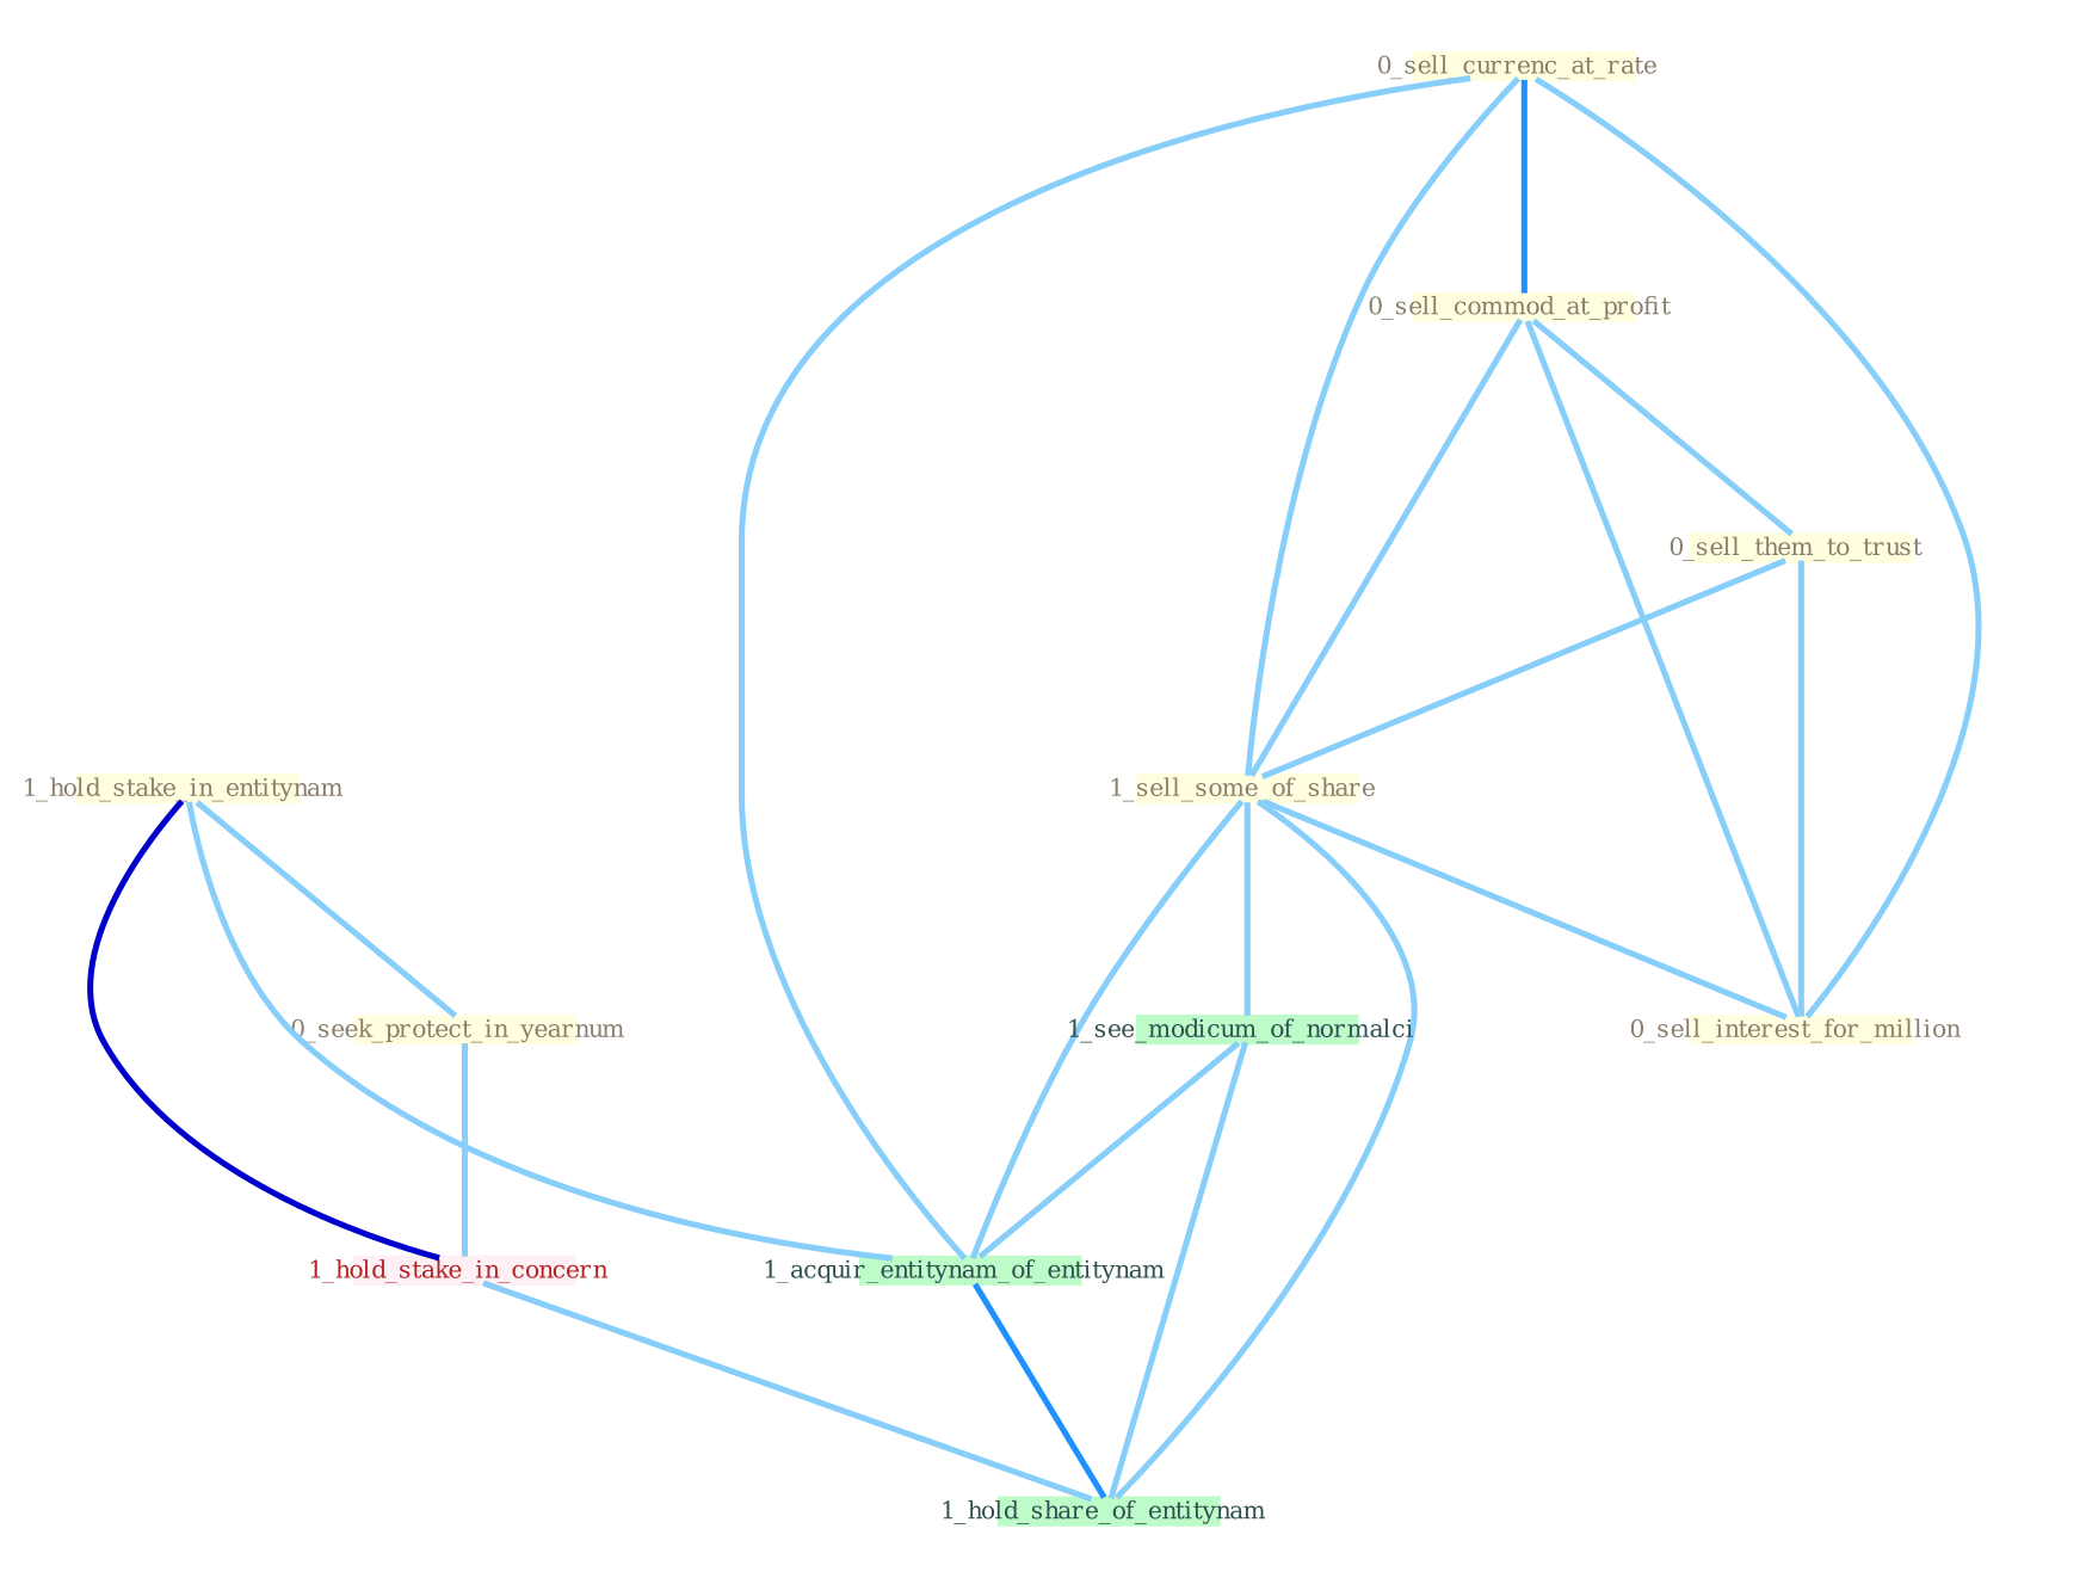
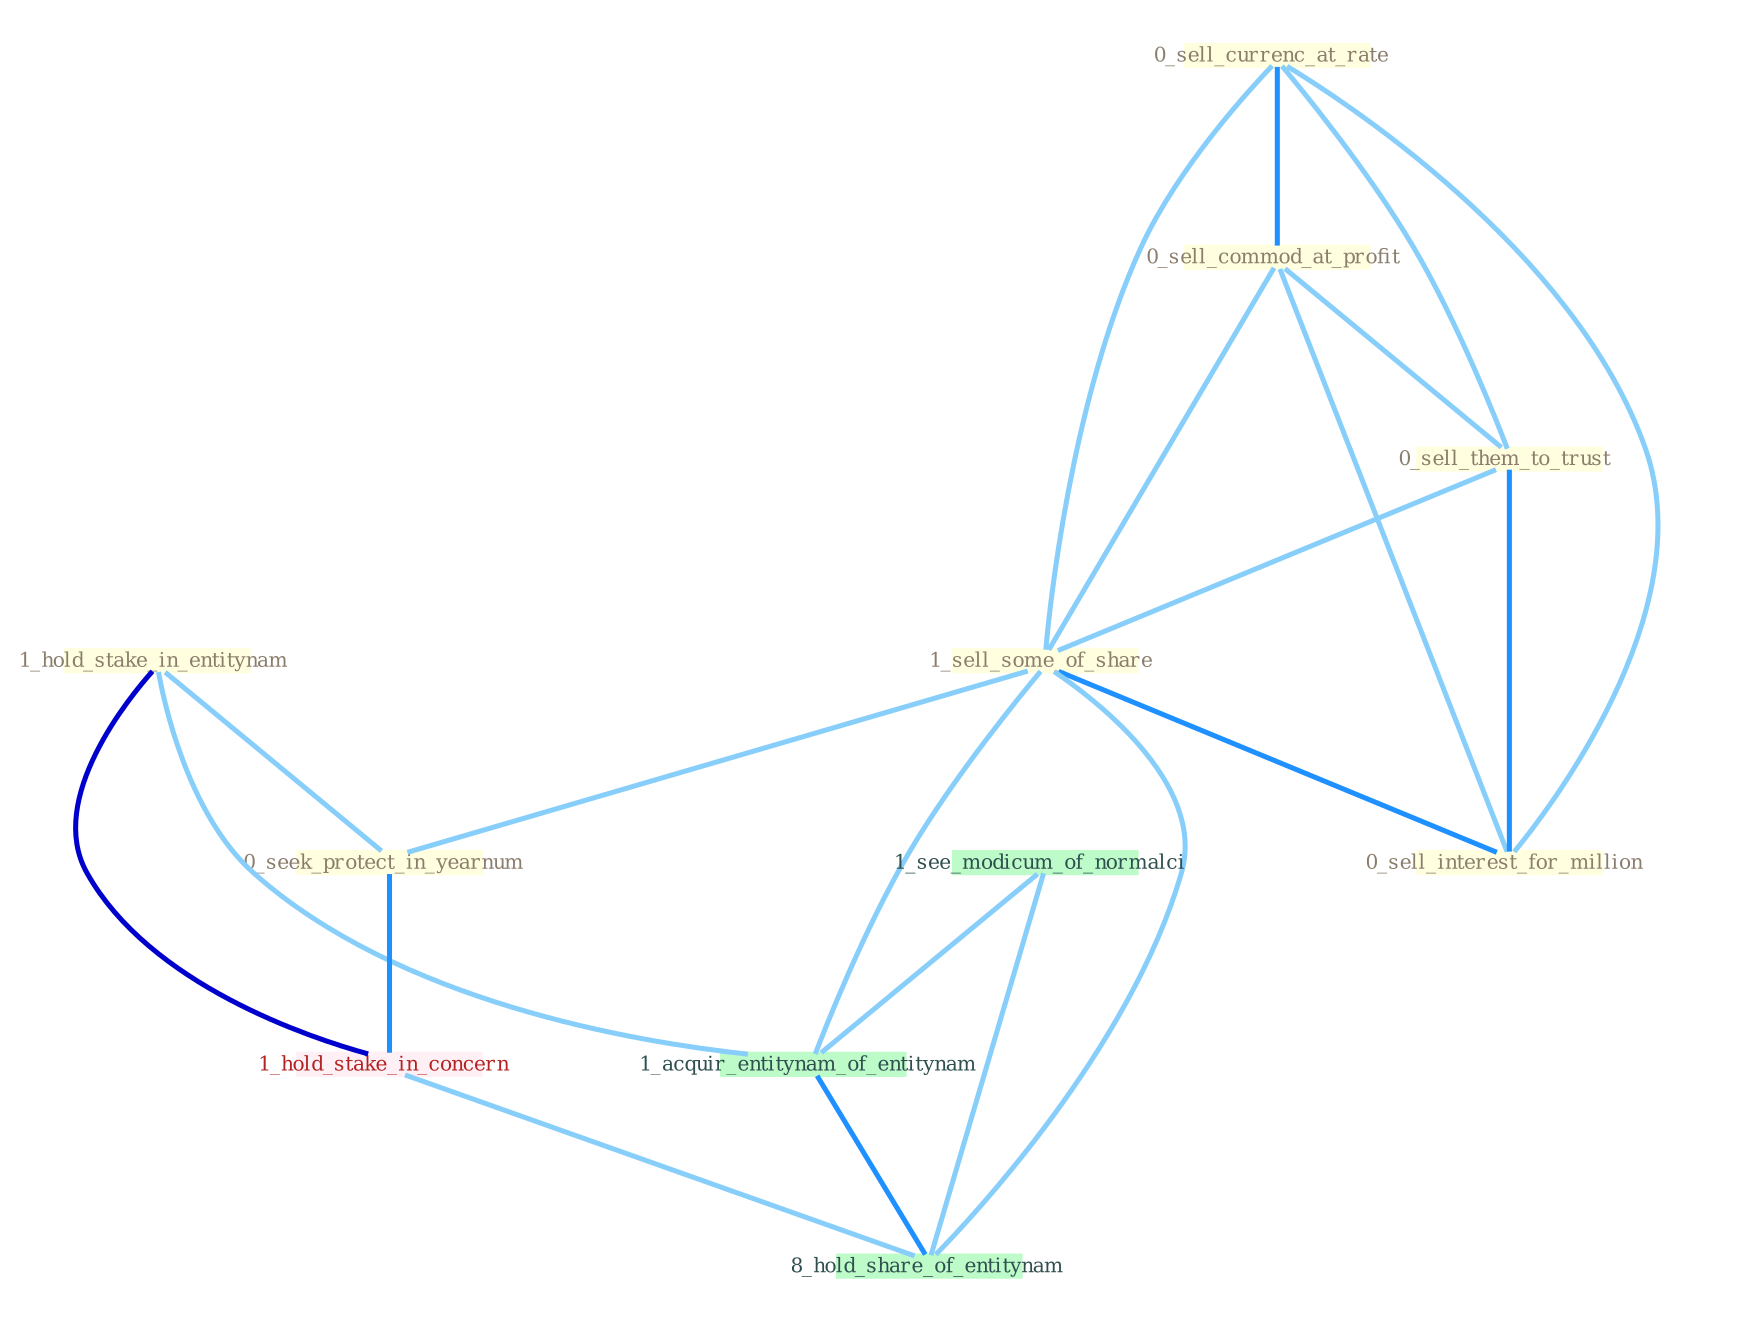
  graph {
    fontname="DejaVu Serif"
    node [color="#ffffe0" fixedsize=true fontcolor="#8b7d6b" fontname="DejaVu Serif" fontsize=4 shape=polygon style=filled]
    edge [color="#87cefa" fontname="DejaVu Serif" w=1]
    "1_hold_stake_in_entitynam " [height=.06 width=.5]
    "0_sell_currenc_at_rate " [height=.06 width=.5]
    "0_sell_commod_at_profit " [height=.06 width=.5]
    "0_seek_protect_in_yearnum " [height=.06 width=.5]
    "0_sell_them_to_trust " [height=.06 width=.5]
    "1_sell_some_of_share " [height=.06 width=.5]
    "0_sell_interest_for_million " [height=.06 width=.5]
    "1_hold_stake_in_concern " [color="#fff0f5" fontcolor="#b22222" height=.06 width=.5]
    "1_acquir_entitynam_of_entitynam " [color="#BDFCC9" fontcolor="#2f4f4f" height=.06 width=.5]
-   "1_hold_share_of_entitynam " [color="#BDFCC9" fontcolor="#2f4f4f" height=.06 width=.5]
+   "1_hold_share_of_entitynam " [color="#BDFCC9" fontcolor="#2f4f4f" height=.06 width=.5 label="8_hold_share_of_entitynam"]
    "1_see_modicum_of_normalci " [color="#BDFCC9" fontcolor="#2f4f4f" height=.06 width=.5]
    subgraph sub_1 {
      "1_hold_stake_in_entitynam "
      "0_sell_currenc_at_rate "
      "0_sell_commod_at_profit "
      "0_seek_protect_in_yearnum "
      "0_sell_them_to_trust "
      "1_sell_some_of_share "
      "0_sell_interest_for_million "
    }
    subgraph sub_2 {
      "1_hold_stake_in_concern "
    }
    "1_hold_stake_in_entitynam " -- "0_seek_protect_in_yearnum "
    "1_hold_stake_in_entitynam " -- "1_hold_stake_in_concern " [color="#0000cd" w=3]
    "1_hold_stake_in_entitynam " -- "1_acquir_entitynam_of_entitynam "
    "0_sell_currenc_at_rate " -- "0_sell_commod_at_profit " [color="#1e90ff" w=2]
-   "0_sell_currenc_at_rate " -- "1_acquir_entitynam_of_entitynam "
+   "0_sell_currenc_at_rate " -- "0_sell_them_to_trust "
    "0_sell_currenc_at_rate " -- "1_sell_some_of_share "
    "0_sell_currenc_at_rate " -- "0_sell_interest_for_million "
    "0_sell_commod_at_profit " -- "0_sell_them_to_trust "
    "0_sell_commod_at_profit " -- "1_sell_some_of_share "
    "0_sell_commod_at_profit " -- "0_sell_interest_for_million "
-   "0_seek_protect_in_yearnum " -- "1_hold_stake_in_concern "
+   "0_seek_protect_in_yearnum " -- "1_hold_stake_in_concern " [color="#1e90ff"]
    "0_sell_them_to_trust " -- "1_sell_some_of_share "
-   "0_sell_them_to_trust " -- "0_sell_interest_for_million "
-   "1_sell_some_of_share " -- "0_sell_interest_for_million "
+   "0_sell_them_to_trust " -- "0_sell_interest_for_million " [color="#1e90ff"]
+   "1_sell_some_of_share " -- "0_sell_interest_for_million " [color="#1e90ff"]
    "1_sell_some_of_share " -- "1_acquir_entitynam_of_entitynam "
    "1_sell_some_of_share " -- "1_hold_share_of_entitynam "
-   "1_sell_some_of_share " -- "1_see_modicum_of_normalci "
+   "1_sell_some_of_share " -- "0_seek_protect_in_yearnum "
    "1_hold_stake_in_concern " -- "1_hold_share_of_entitynam "
    "1_acquir_entitynam_of_entitynam " -- "1_hold_share_of_entitynam " [color="#1e90ff" w=2]
    "1_see_modicum_of_normalci " -- "1_acquir_entitynam_of_entitynam "
    "1_see_modicum_of_normalci " -- "1_hold_share_of_entitynam "
  }
